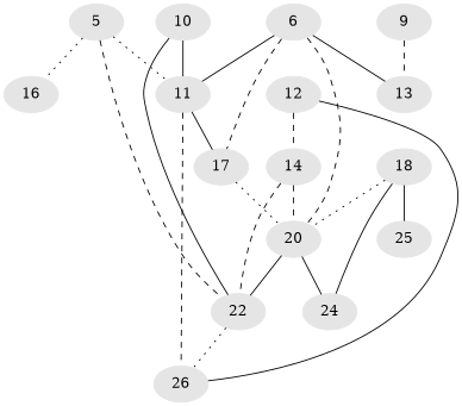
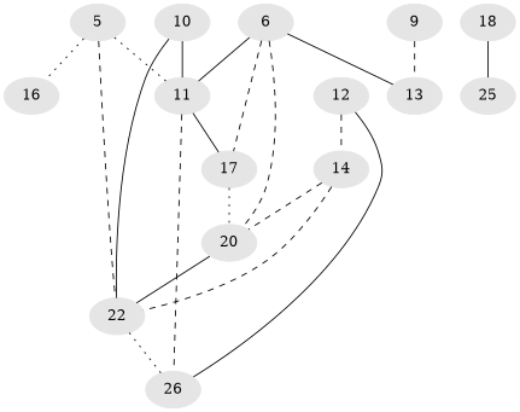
  graph {
    node [color=gray90 style=filled]
    edge [style=solid weight=1.0]
    5
    11
    16
    22
    17
    26
    6
    13
    20
-   24
    9
    10
    12
    14
    18
    25
    5 -- 11 [style=dotted weight=2.0]
    5 -- 16 [style=dotted]
    5 -- 22 [style=dashed]
    11 -- 17
    11 -- 26 [style=dashed weight=2.0]
    22 -- 26 [style=dotted]
    17 -- 20 [style=dotted weight=3.0]
    6 -- 11
    6 -- 17 [style=dashed]
    6 -- 13
    6 -- 20 [style=dashed]
    20 -- 22 [weight=2.0]
-   20 -- 24
    9 -- 13 [style=dashed]
    10 -- 11 [weight=2.0]
    10 -- 22
    12 -- 26
    12 -- 14 [style=dashed]
    14 -- 22 [style=dashed weight=2.0]
    14 -- 20 [style=dashed]
-   18 -- 20 [style=dotted]
-   18 -- 24
    18 -- 25
  }
